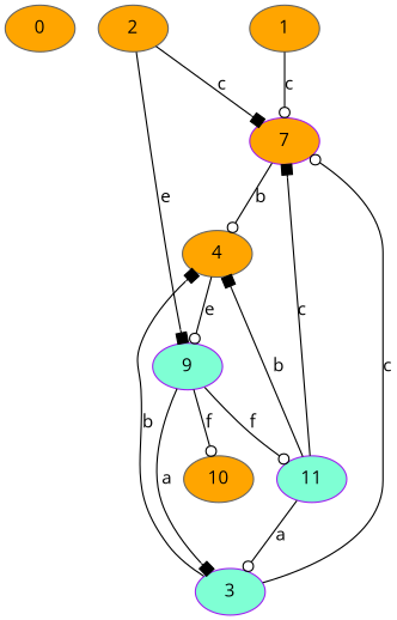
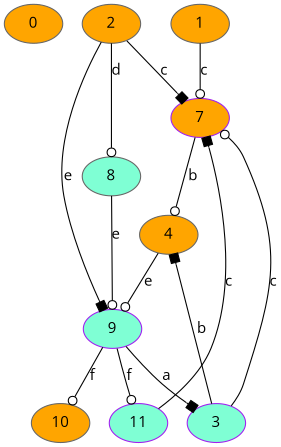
  strict digraph {
    fontname="Open Sans"
    node [color=gray40 fillcolor=orange fontname="Open Sans" style=filled]
    edge [arrowhead=odot fontname="Open Sans"]
    0
    7 [color=purple]
    2
+   8 [fillcolor=aquamarine]
    9 [color=purple fillcolor=aquamarine]
    4
    3 [color=purple fillcolor=aquamarine]
    10
    11 [color=purple fillcolor=aquamarine]
    1
    7 -> 4 [label=b]
    2 -> 7 [arrowhead=box label=c]
+   2 -> 8 [label=d]
    2 -> 9 [arrowhead=box label=e]
+   8 -> 9 [label=e]
    9 -> 3 [arrowhead=box label=a]
    9 -> 10 [label=f]
    9 -> 11 [label=f]
    4 -> 9 [label=e]
    3 -> 7 [label=c]
    3 -> 4 [arrowhead=box label=b]
    11 -> 7 [arrowhead=box label=c]
-   11 -> 4 [arrowhead=box label=b]
-   11 -> 3 [label=a]
    1 -> 7 [label=c]
  }
